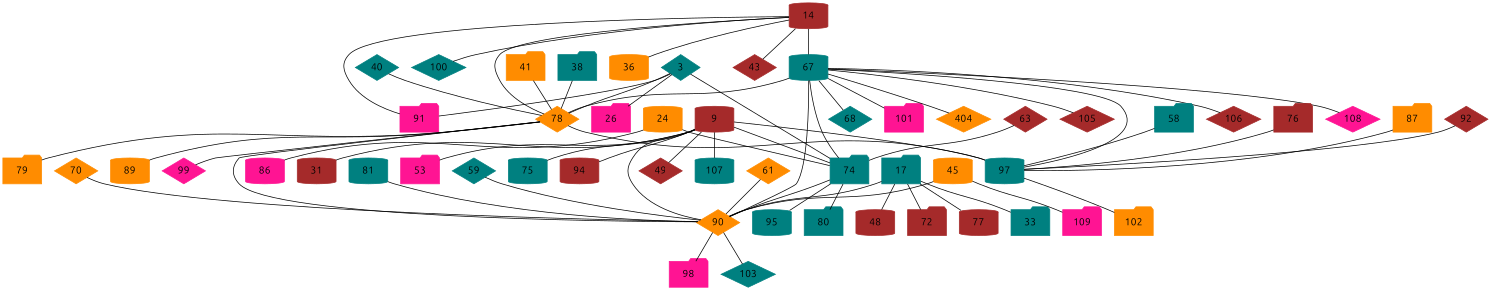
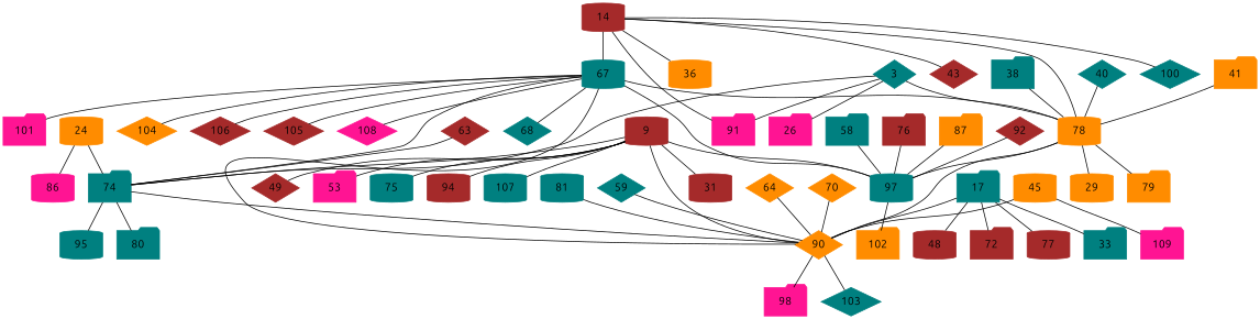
  graph {
    fontname=Ubuntu
    node [color=teal fontname=Ubuntu shape=diamond style=filled]
    edge [fontname=Ubuntu]
    3 [super="+2"]
    26 [color=deeppink shape=folder]
    74 [shape=folder super="+61+32+46+51+52+62"]
-   78 [color=darkorange super="+42+34"]
+   78 [color=darkorange shape=cylinder super="+42+34"]
    91 [color=deeppink shape=folder super="+27"]
    90 [color=darkorange super="+39+30"]
    80 [shape=folder]
    95 [shape=cylinder]
    97 [shape=cylinder super="+10+57"]
    79 [color=darkorange shape=folder]
-   89 [color=darkorange shape=cylinder]
-   99 [color=deeppink]
+   89 [color=darkorange shape=cylinder label=29]
    9 [color=brown shape=cylinder super="+8"]
    31 [color=brown shape=cylinder]
    49 [color=brown]
    53 [color=deeppink shape=folder]
    75 [shape=cylinder]
    94 [color=brown shape=cylinder super="+93"]
    107 [shape=cylinder]
    98 [color=deeppink shape=folder super="+55+84"]
    103 [super="+96"]
    102 [color=darkorange shape=folder]
    14 [color=brown shape=cylinder super="+13"]
    36 [color=darkorange shape=cylinder]
    43 [color=brown]
    67 [shape=cylinder super="+35+60+15+12+44+54+66"]
    100
    68
    101 [color=deeppink shape=folder super="+73"]
-   104 [color=darkorange super="+69+82" label=404]
+   104 [color=darkorange super="+69+82"]
    105 [color=brown super="+50"]
    106 [color=brown]
    108 [color=deeppink]
    17 [shape=folder super="+16"]
    33 [shape=folder]
    48 [color=brown shape=cylinder]
    72 [color=brown shape=folder]
    77 [color=brown shape=cylinder]
    24 [color=darkorange shape=cylinder super="+23"]
    86 [color=deeppink shape=cylinder super="+37"]
    38 [shape=folder]
    40
    41 [color=darkorange shape=folder]
    45 [color=darkorange shape=cylinder]
    109 [color=deeppink shape=folder]
    58 [shape=folder]
    59
    63 [color=brown super="+56"]
-   64 [color=darkorange label=61]
+   64 [color=darkorange]
    70 [color=darkorange]
    76 [color=brown shape=folder]
    81 [shape=cylinder]
    87 [color=darkorange shape=folder]
    92 [color=brown super="+88"]
    3 -- 26
    3 -- 74
    3 -- 78 [weight=6]
    3 -- 91
    74 -- 90
    74 -- 80
    74 -- 95
    78 -- 90 [weight=2]
    78 -- 97
    78 -- 79
    78 -- 89
-   78 -- 99
    90 -- 98
    90 -- 103
    97 -- 102
    9 -- 74
    9 -- 90 [weight=3]
    9 -- 97 [weight=6]
    9 -- 31
    9 -- 49
    9 -- 53
    9 -- 75
    9 -- 94
    9 -- 107
    14 -- 78
    14 -- 91
    14 -- 36
    14 -- 43
    14 -- 67 [weight=7]
    14 -- 100
    67 -- 74
    67 -- 78 [weight=2]
    67 -- 90
    67 -- 97
    67 -- 68
    67 -- 101
    67 -- 104
    67 -- 105
    67 -- 106
    67 -- 108
    17 -- 90 [weight=6]
    17 -- 33
    17 -- 48
    17 -- 72
    17 -- 77
    24 -- 74 [weight=6]
    24 -- 86
    38 -- 78
    40 -- 78
    41 -- 78
    45 -- 90
    45 -- 109
    58 -- 97
    59 -- 90
    63 -- 74
    64 -- 90
    70 -- 90
    76 -- 97
    81 -- 90
    87 -- 97
    92 -- 97
  }
